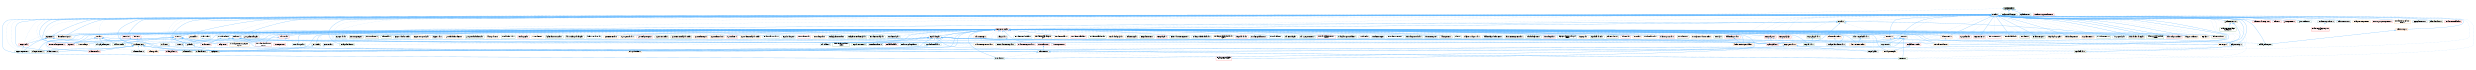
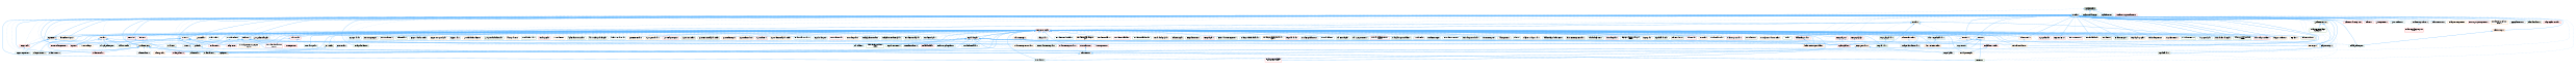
  digraph {
    node [color=darkgreen fillcolor=white fontname=Helvetica fontsize=10 shape=box style=filled]
    edge [color=steelblue1 dir=back fontname=Helvetica fontsize=10 labelfontname=Helvetica labelfontsize=10 style=dashed]
    n1 [fillcolor=grey60 fontcolor=black height=0.2 label="SlateAttribute.h" width=0.4]
    n2 [color=red height=0.2 label="SCompoundWidget.h" width=0.4]
    n3 [color=teal fillcolor="#FFF0F0" height=0.2 label="SWidget.h" width=0.4]
    n4 [height=0.2 label="SlateAttributeMetaData.h" width=0.4]
    n5 [color=teal fillcolor="#FFF0F0" height=0.2 label="SlateDebugging.h" width=0.4]
    n6 [color=red fillcolor="#FFF0F0" height=0.2 label="WidgetSlotWithAttributeSupport.h" width=0.4]
    n7 [color=darkorange height=0.2 label="AboutScreen.h" width=0.4]
    n8 [color=teal fillcolor="#FFF0F0" height=0.2 label="AnimAssetFindReplace.h" width=0.4]
    n9 [color=red height=0.2 label="BoneSelectionWidget.h" width=0.4]
    n10 [color=darkorange height=0.2 label="SBoneMappingBase.h" width=0.4]
    n11 [color=teal height=0.2 label="CallStackViewer.h" width=0.4]
    n12 [fillcolor="#FFF0F0" height=0.2 label="CommonLoadGuard.h" width=0.4]
    n13 [fillcolor="#FFF0F0" height=0.2 label="CommonTextBlock.h" width=0.4]
    n14 [height=0.2 label="CreditsScreen.h" width=0.4]
    n15 [color=teal height=0.2 label="DataflowMembersWidget.h" width=0.4]
    n16 [color=darkorange height=0.2 label="DataflowSimulationPanel.h" width=0.4]
    n17 [color=teal fillcolor="#FFF0F0" height=0.2 label="DataflowView.h" width=0.4]
    n18 [color=darkorange height=0.2 label="DebuggerCommands.h" width=0.4]
    n19 [color=red fillcolor="#FFF0F0" height=0.2 label="Dialogs.h" width=0.4]
    n20 [color=red height=0.2 label="DlgReferenceTree.h" width=0.4]
    n21 [color=red fillcolor="#FFF0F0" height=0.2 label="FindInBlueprints.h" width=0.4]
    n22 [color=red height=0.2 label="SBlueprintEditorSelected\lDebugObjectWidget.h" width=0.4]
    n23 [color=teal height=0.2 label="SMyBlueprint.h" width=0.4]
    n24 [height=0.2 label="SSCSEditor.h" width=0.4]
    n25 [color=darkorange height=0.2 label="FindInGraph.h" width=0.4]
    n26 [color=teal fillcolor="#FFF0F0" height=0.2 label="GraphEditor.h" width=0.4]
    n27 [color=red height=0.2 label="SBlueprintDiff.h" width=0.4]
    n28 [color=red fillcolor="#FFF0F0" height=0.2 label="SGraphNode.h" width=0.4]
    n29 [color=darkorange height=0.2 label="IAnimSequenceCurveEditor.h" width=0.4]
    n30 [height=0.2 label="IAnimationSequenceBrowser.h" width=0.4]
    n31 [color=teal fillcolor="#FFF0F0" height=0.2 label="IDetailsView.h" width=0.4]
    n32 [color=red height=0.2 label="SMotionTrailOptions.h" width=0.4]
    n33 [color=darkorange height=0.2 label="IPersonaViewport.h" width=0.4]
    n34 [height=0.2 label="ISinglePropertyView.h" width=0.4]
    n35 [color=red height=0.2 label="ISocketManager.h" width=0.4]
    n36 [color=darkorange height=0.2 label="MiniCurveEditor.h" width=0.4]
    n37 [color=teal fillcolor="#FFF0F0" height=0.2 label="MultiBox.h" width=0.4]
    n38 [fillcolor="#FFF0F0" height=0.2 label="SlateBasics.h" width=0.4]
    n39 [height=0.2 label="PanelExtensionSubsystem.h" width=0.4]
    n40 [height=0.2 label="PerlinNoiseChannelInterface.h" width=0.4]
    n41 [color=darkorange fillcolor="#FFF0F0" height=0.2 label="PropertyCustomizationHelpers.h" width=0.4]
    n42 [color=teal height=0.2 label="PropertyInfoViewStyle.h" width=0.4]
    n43 [height=0.2 label="ReferenceSectionSelection\lWidget.h" width=0.4]
    n44 [color=darkorange height=0.2 label="SActorEditorContext.h" width=0.4]
    n45 [color=red height=0.2 label="SAdvancedFilter.h" width=0.4]
    n46 [color=darkorange height=0.2 label="SAnimAttributeView.h" width=0.4]
    n47 [color=red height=0.2 label="SAsyncOperationStatus.h" width=0.4]
    n48 [fillcolor="#FFF0F0" height=0.2 label="SAudioInputWidget.h" width=0.4]
    n49 [fillcolor="#FFF0F0" height=0.2 label="SAudioOscilloscopePanelWidget.h" width=0.4]
    n50 [color=darkorange fillcolor="#FFF0F0" height=0.2 label="SAudioSpectrogram.h" width=0.4]
    n51 [color=darkorange fillcolor="#FFF0F0" height=0.2 label="SAudioSpectrumPlot.h" width=0.4]
    n52 [color=red height=0.2 label="SAudioTextBox.h" width=0.4]
    n53 [color=darkorange height=0.2 label="SAudioVectorscopePanelWidget.h" width=0.4]
    n54 [color=red height=0.2 label="SBackgroundBlur.h" width=0.4]
    n55 [color=teal height=0.2 label="SBlueprintNamespaceEntry.h" width=0.4]
    n56 [color=teal height=0.2 label="SBlueprintRevisionMenu.h" width=0.4]
    n57 [color=darkorange fillcolor="#FFF0F0" height=0.2 label="DSlider.h" width=0.4]
    n58 [fillcolor="#FFF0F0" height=0.2 label="SNumericEntryBox.h" width=0.4]
    n59 [fillcolor="#FFF0F0" height=0.2 label="SRotatorInputBox.h" width=0.4]
    n60 [color=red fillcolor="#FFF0F0" height=0.2 label="SVector2DSlider.h" width=0.4]
    n61 [color=darkorange fillcolor="#FFF0F0" height=0.2 label="SVector4Slider.h" width=0.4]
    n62 [color=red fillcolor="#FFF0F0" height=0.2 label="SVector4TextBox.h" width=0.4]
    n63 [color=teal fillcolor="#FFF0F0" height=0.2 label="SVectorInputBox.h" width=0.4]
    n64 [fillcolor="#FFF0F0" height=0.2 label="SVectorSlider.h" width=0.4]
    n65 [fillcolor="#FFF0F0" height=0.2 label="SVectorTextBox.h" width=0.4]
    n66 [color=teal height=0.2 label="SPrivateAssetsDialog.h" width=0.4]
    n67 [height=0.2 label="SSkeletonWidget.h" width=0.4]
    n68 [color=darkorange height=0.2 label="SWindowTitleBar.h" width=0.4]
    n69 [color=teal fillcolor="#FFF0F0" height=0.2 label="SBreadcrumbTrail.h" width=0.4]
    n70 [fillcolor="#FFF0F0" height=0.2 label="STableTreeView.h" width=0.4]
    n71 [color=red height=0.2 label="SCSVImportOptions.h" width=0.4]
    n72 [height=0.2 label="SChannelView.h" width=0.4]
    n73 [color=teal fillcolor="#FFF0F0" height=0.2 label="SCheckBox.h" width=0.4]
    n74 [color=red fillcolor="#FFF0F0" height=0.2 label="SNotificationList.h" width=0.4]
    n75 [color=red height=0.2 label="SSkinWeightProfileImport\lOptions.h" width=0.4]
    n76 [color=darkorange height=0.2 label="SViewportToolBarComboMenu.h" width=0.4]
    n77 [color=teal height=0.2 label="SClassPickerDialog.h" width=0.4]
    n78 [color=red height=0.2 label="SCommentBubble.h" width=0.4]
    n79 [color=darkorange height=0.2 label="SComplexGradient.h" width=0.4]
    n80 [color=darkorange height=0.2 label="SContentReference.h" width=0.4]
    n81 [color=teal height=0.2 label="SCreateAssetFromObject.h" width=0.4]
    n82 [height=0.2 label="SCreateClothingSettingsPanel.h" width=0.4]
    n83 [fillcolor="#FFF0F0" height=0.2 label="SCurveEditor.h" width=0.4]
    n84 [height=0.2 label="SCurveEditorFilterPanel.h" width=0.4]
    n85 [color=teal height=0.2 label="SCurveEditorPanel.h" width=0.4]
    n86 [color=teal height=0.2 label="SCurveEditorToolProperties.h" width=0.4]
    n87 [color=darkorange height=0.2 label="SCurveEditorTreeFilterStatus\lBar.h" width=0.4]
    n88 [color=darkorange height=0.2 label="SCurveEditorTreePin.h" width=0.4]
    n89 [color=red height=0.2 label="SCurveEditorTreeSelect.h" width=0.4]
    n90 [height=0.2 label="SCurveEditorTreeTextFilter.h" width=0.4]
    n91 [color=darkorange fillcolor="#FFF0F0" height=0.2 label="DebugObjectWidget.h" width=0.4]
    n92 [color=teal fillcolor="#FFF0F0" height=0.2 label="SInteractiveCurveEditorView.h" width=0.4]
    n93 [color=darkorange height=0.2 label="SCurveKeyDetailPanel.h" width=0.4]
    n94 [color=teal height=0.2 label="SDeleteAssetsDialog.h" width=0.4]
    n95 [fillcolor="#FFF0F0" height=0.2 label="SDesignSurface.h" width=0.4]
    n96 [color=red height=0.2 label="SDetailsDiff.h" width=0.4]
    n97 [fillcolor="#FFF0F0" height=0.2 label="SEditableComboBox.h" width=0.4]
    n98 [color=red height=0.2 label="SEditableLabel.h" width=0.4]
    n99 [height=0.2 label="SEditorViewportToolBarButton.h" width=0.4]
    n100 [fillcolor="#FFF0F0" height=0.2 label="SEditorViewportToolBarMenu.h" width=0.4]
    n101 [color=red fillcolor="#FFF0F0" height=0.2 label="SErrorHint.h" width=0.4]
    n102 [color=red fillcolor="#FFF0F0" height=0.2 label="SExpandableArea.h" width=0.4]
    n103 [color=red fillcolor="#FFF0F0" height=0.2 label="SExpanderArrow.h" width=0.4]
    n104 [color=darkorange fillcolor="#FFF0F0" height=0.2 label="SGraphActionMenu.h" width=0.4]
    n105 [color=teal fillcolor="#FFF0F0" height=0.2 label="SGraphPalette.h" width=0.4]
    n106 [height=0.2 label="SFilterConfigurator.h" width=0.4]
    n107 [height=0.2 label="SFilterableObjectList.h" width=0.4]
    n108 [color=teal height=0.2 label="SFixedSampledSequenceRuler.h" width=0.4]
    n109 [color=darkorange height=0.2 label="SFixedSampledSequenceViewer\lPanel.h" width=0.4]
    n110 [color=darkorange height=0.2 label="SFixupSelfContextDlg.h" width=0.4]
    n111 [fillcolor="#FFF0F0" height=0.2 label="SFxWidget.h" width=0.4]
    n112 [color=darkorange height=0.2 label="SGameLayerManager.h" width=0.4]
    n113 [height=0.2 label="SGraphPinComboBox.h" width=0.4]
    n114 [color=red height=0.2 label="SGraphPreviewer.h" width=0.4]
    n115 [color=darkorange height=0.2 label="SGridLineSpacingList.h" width=0.4]
    n116 [color=teal fillcolor="#FFF0F0" height=0.2 label="SInlineEditableTextBlock.h" width=0.4]
    n117 [color=teal height=0.2 label="SInputKeySelector.h" width=0.4]
    n118 [color=teal height=0.2 label="SInvalidationPanel.h" width=0.4]
    n119 [height=0.2 label="SKeyEditInterface.h" width=0.4]
    n120 [height=0.2 label="SKeyNavigationButtons.h" width=0.4]
    n121 [color=teal height=0.2 label="SKeySelector.h" width=0.4]
    n122 [color=teal height=0.2 label="SKismetDebugTreeView.h" width=0.4]
-   n123 [color=darkorange height=0.2 label="SPinValueInspector.h" width=0.4]
    n124 [color=teal height=0.2 label="SKismetInspector.h" width=0.4]
    n125 [color=teal height=0.2 label="SLazyToolTip.h" width=0.4]
    n126 [color=red height=0.2 label="SListViewSelectorDropdown\lMenu.h" width=0.4]
    n127 [height=0.2 label="SMediaPermutationsSelector.h" width=0.4]
    n128 [color=red fillcolor="#FFF0F0" height=0.2 label="SMenuOwner.h" width=0.4]
    n129 [color=teal height=0.2 label="SSubMenuHandler.h" width=0.4]
    n130 [color=teal fillcolor="#FFF0F0" height=0.2 label="SModeWidget.h" width=0.4]
    n131 [color=darkorange fillcolor="#FFF0F0" height=0.2 label="SNameComboBox.h" width=0.4]
    n132 [height=0.2 label="SNumericDropDown.h" width=0.4]
    n133 [color=teal height=0.2 label="SObjectBindingTag.h" width=0.4]
    n134 [color=teal height=0.2 label="SOutlinerColumnButton.h" width=0.4]
    n135 [fillcolor="#FFF0F0" height=0.2 label="SOutlinerItemViewBase.h" width=0.4]
    n136 [height=0.2 label="SOutlinerTrackColorPicker.h" width=0.4]
    n137 [color=teal height=0.2 label="SOutputLogDialog.h" width=0.4]
    n138 [height=0.2 label="SPerQualityLevelProperties\lWidget.h" width=0.4]
    n139 [fillcolor="#FFF0F0" height=0.2 label="SPersonaToolBox.h" width=0.4]
    n140 [height=0.2 label="SPopup.h" width=0.4]
    n141 [color=darkorange height=0.2 label="SReadOnlyHierarchyView.h" width=0.4]
    n142 [color=red height=0.2 label="SResetToDefaultMenu.h" width=0.4]
    n143 [color=teal height=0.2 label="SResetToDefaultPropertyEditor.h" width=0.4]
    n144 [color=darkorange fillcolor="#FFF0F0" height=0.2 label="SRigVMBulkEditWidget.h" width=0.4]
    n145 [color=teal height=0.2 label="SRigVMChangesTreeView.h" width=0.4]
    n146 [color=red height=0.2 label="SRigVMDetailsInspector.h" width=0.4]
    n147 [fillcolor="#FFF0F0" height=0.2 label="SRigVMEditorGraphExplorer.h" width=0.4]
    n148 [color=darkorange height=0.2 label="SScalabilitySettings.h" width=0.4]
    n149 [color=darkorange height=0.2 label="SScaleBox.h" width=0.4]
    n150 [color=teal fillcolor="#FFF0F0" height=0.2 label="SScrollBorder.h" width=0.4]
    n151 [color=darkorange fillcolor="#FFF0F0" height=0.2 label="SScrollBox.h" width=0.4]
    n152 [height=0.2 label="SSequencerSearchBox.h" width=0.4]
    n153 [color=red height=0.2 label="SSimpleGradient.h" width=0.4]
    n154 [color=red fillcolor="#FFF0F0" height=0.2 label="SSpinBox.h" width=0.4]
    n155 [color=teal height=0.2 label="SStandaloneCustomizedValue\lWidget.h" width=0.4]
    n156 [color=teal fillcolor="#FFF0F0" height=0.2 label="SSuggestionTextBox.h" width=0.4]
    n157 [color=darkorange height=0.2 label="STabDrawer.h" width=0.4]
    n158 [height=0.2 label="STableTreeViewCell.h" width=0.4]
    n159 [color=teal fillcolor="#FFF0F0" height=0.2 label="STableViewBase.h" width=0.4]
    n160 [color=darkorange fillcolor="#FFF0F0" height=0.2 label="STextComboBox.h" width=0.4]
    n161 [fillcolor="#FFF0F0" height=0.2 label="STextComboPopup.h" width=0.4]
    n162 [fillcolor="#FFF0F0" height=0.2 label="STextEntryPopup.h" width=0.4]
    n163 [color=red height=0.2 label="STextScroller.h" width=0.4]
    n164 [color=darkorange fillcolor="#FFF0F0" height=0.2 label="SThrobber.h" width=0.4]
    n165 [color=darkorange height=0.2 label="STimecodeProvider.h" width=0.4]
    n166 [color=teal fillcolor="#FFF0F0" height=0.2 label="SToolTip.h" width=0.4]
    n167 [height=0.2 label="STrackAreaLaneView.h" width=0.4]
    n168 [color=teal height=0.2 label="SUserWidget.h" width=0.4]
    n169 [color=teal fillcolor="#FFF0F0" height=0.2 label="SlateCore.h" width=0.4]
    n170 [color=red height=0.2 label="SVPBookmarkListView.h" width=0.4]
    n171 [fillcolor="#FFF0F0" height=0.2 label="SViewport.h" width=0.4]
    n172 [color=darkorange fillcolor="#FFF0F0" height=0.2 label="SViewportToolBar.h" width=0.4]
    n173 [color=red height=0.2 label="SViewportToolBarIconMenu.h" width=0.4]
    n174 [fillcolor="#FFF0F0" height=0.2 label="SVolumeControl.h" width=0.4]
    n175 [color=teal fillcolor="#FFF0F0" height=0.2 label="SWindow.h" width=0.4]
    n176 [color=darkorange height=0.2 label="SWorldPartitionBuildNavigation\lDialog.h" width=0.4]
    n177 [color=darkorange height=0.2 label="SWorldPartitionViewportWidget.h" width=0.4]
-   n178 [height=0.2 label="SZoomPan.h" width=0.4]
+   n178 [height=0.2 label="Slider.h" width=0.4]
    n179 [color=red fillcolor="#FFF0F0" height=0.2 label="SlateSharedPCH.h" width=0.4]
    n180 [color=teal fillcolor="#FFF0F0" height=0.2 label="BlueprintEditor.h" width=0.4]
    n181 [color=teal height=0.2 label="DataflowGraphEditor.h" width=0.4]
    n182 [color=red height=0.2 label="BrushBuilderDragDropOp.h" width=0.4]
    n183 [fillcolor="#FFF0F0" height=0.2 label="AssetEditorToolkit.h" width=0.4]
    n184 [height=0.2 label="BlueprintEditorSharedTab\lSlateBasics.h" width=0.4]
    n185 [color=red fillcolor="#FFF0F0" height=0.2 label="AssetEditorViewportLayout.h" width=0.4]
    n186 [color=darkorange fillcolor="#FFF0F0" height=0.2 label="AssetThumbnail.h" width=0.4]
    n187 [color=red height=0.2 label="DTextBox.h" width=0.4]
    n188 [color=red height=0.2 label="AudioTrackEditor.h" width=0.4]
    n189 [color=teal height=0.2 label="AudioWidgetsUtils.h" width=0.4]
    n190 [color=red fillcolor="#FFF0F0" height=0.2 label="BlueprintConnectionDrawing\lPolicy.h" width=0.4]
    n191 [color=teal fillcolor="#FFF0F0" height=0.2 label="BlueprintEditorUtils.h" width=0.4]
    n192 [fillcolor="#FFF0F0" height=0.2 label="Children.h" width=0.4]
    n193 [color=darkorange height=0.2 label="CinematicShotTrackEditor.h" width=0.4]
    n194 [color=red height=0.2 label="CommonAnimationTrackEditor.h" width=0.4]
    n195 [color=teal fillcolor="#FFF0F0" height=0.2 label="ConnectionDrawingPolicy.h" width=0.4]
    n196 [color=darkorange height=0.2 label="ConnectionDrawingPolicy\lEditor.h" width=0.4]
    n197 [color=teal fillcolor="#FFF0F0" height=0.2 label="DataTableEditorUtils.h" width=0.4]
    n198 [fillcolor="#FFF0F0" height=0.2 label="DesignerExtension.h" width=0.4]
-   n199 [color=red fillcolor="#FFF0F0" height=0.2 label="SBlueprintEditorSelected.h" width=0.4]
+   n199 [color=red fillcolor="#FFF0F0" height=0.2 label="DetailCategoryBuilder.h" width=0.4]
    n200 [color=teal fillcolor="#FFF0F0" height=0.2 label="SVector2DTextBox.h" width=0.4]
    n1 -> n2
    n1 -> n3
    n1 -> n4 [style=bold]
    n1 -> n5 [style=bold]
    n1 -> n6
    n2 -> n7
    n2 -> n8
    n2 -> n9
    n2 -> n10 [style=bold]
    n2 -> n11
    n2 -> n12 [style=bold]
    n2 -> n13 [style=bold]
    n2 -> n14 [style=bold]
    n2 -> n15
    n2 -> n16 [style=bold]
    n2 -> n17
    n2 -> n18 [style=bold]
    n2 -> n19 [style=bold]
    n2 -> n20
    n2 -> n21
    n2 -> n22 [style=bold]
    n2 -> n23 [style=bold]
    n2 -> n24
    n2 -> n25 [style=bold]
    n2 -> n26 [style=bold]
    n2 -> n27
    n2 -> n28
    n2 -> n29
    n2 -> n30
    n2 -> n31
    n2 -> n32 [style=bold]
    n2 -> n33
    n2 -> n34
    n2 -> n35
    n2 -> n36
    n2 -> n37
    n2 -> n38
    n2 -> n39
    n2 -> n40
    n2 -> n41 [style=bold]
    n2 -> n42
    n2 -> n43 [style=bold]
    n2 -> n44 [style=bold]
    n2 -> n45
    n2 -> n46 [style=bold]
    n2 -> n47
    n2 -> n48
    n2 -> n49
    n2 -> n50 [style=bold]
    n2 -> n51 [style=bold]
    n2 -> n52 [style=bold]
    n2 -> n53 [style=bold]
    n2 -> n54
    n2 -> n55
    n2 -> n56
    n2 -> n57
    n2 -> n58 [style=bold]
    n2 -> n59 [style=bold]
    n2 -> n60 [style=bold]
    n2 -> n61 [style=bold]
    n2 -> n62
    n2 -> n63
    n2 -> n64 [style=bold]
    n2 -> n65 [style=bold]
    n2 -> n66
    n2 -> n67
    n2 -> n68
    n2 -> n69
    n2 -> n70
    n2 -> n71 [style=bold]
    n2 -> n72 [style=bold]
    n2 -> n73
    n2 -> n74
    n2 -> n75 [style=bold]
    n2 -> n76
    n2 -> n77
    n2 -> n78
    n2 -> n79 [style=bold]
    n2 -> n80 [style=bold]
    n2 -> n81
    n2 -> n82 [style=bold]
    n2 -> n83
    n2 -> n84
    n2 -> n85
    n2 -> n86
    n2 -> n87
    n2 -> n88 [style=bold]
    n2 -> n89
    n2 -> n90
    n2 -> n91
    n2 -> n92 [style=bold]
    n2 -> n93
    n2 -> n94
    n2 -> n95
    n2 -> n96
    n2 -> n97
    n2 -> n98
    n2 -> n99 [style=bold]
    n2 -> n100
    n2 -> n101 [style=bold]
    n2 -> n102
    n2 -> n103 [style=bold]
    n2 -> n104
    n2 -> n105
    n2 -> n106 [style=bold]
    n2 -> n107
    n2 -> n108
    n2 -> n109
    n2 -> n110 [style=bold]
    n2 -> n111 [style=bold]
    n2 -> n112 [style=bold]
    n2 -> n113
    n2 -> n114 [style=bold]
    n2 -> n115 [style=bold]
    n2 -> n116
    n2 -> n117 [style=bold]
    n2 -> n118
    n2 -> n119
    n2 -> n120
    n2 -> n121
    n2 -> n122 [style=bold]
-   n2 -> n123
    n2 -> n124 [style=bold]
    n2 -> n125
    n2 -> n126 [style=bold]
    n2 -> n127 [style=bold]
    n2 -> n128 [style=bold]
    n2 -> n129 [style=bold]
    n2 -> n130
    n2 -> n131
    n2 -> n132 [style=bold]
    n2 -> n133
    n2 -> n134
    n2 -> n135 [style=bold]
    n2 -> n136 [style=bold]
    n2 -> n137 [style=bold]
    n2 -> n138 [style=bold]
    n2 -> n139 [style=bold]
    n2 -> n140
    n2 -> n141
    n2 -> n142
    n2 -> n143
    n2 -> n144 [style=bold]
    n2 -> n145 [style=bold]
    n2 -> n146 [style=bold]
    n2 -> n147
    n2 -> n148 [style=bold]
    n2 -> n149
    n2 -> n150
    n2 -> n151 [style=bold]
    n2 -> n152
    n2 -> n153 [style=bold]
    n2 -> n154
    n2 -> n155 [style=bold]
    n2 -> n156
    n2 -> n157 [style=bold]
    n2 -> n158 [style=bold]
    n2 -> n159 [style=bold]
    n2 -> n160 [style=bold]
    n2 -> n161 [style=bold]
    n2 -> n162
    n2 -> n163 [style=bold]
    n2 -> n164 [style=bold]
    n2 -> n165 [style=bold]
    n2 -> n166 [style=bold]
    n2 -> n167
    n2 -> n168
    n2 -> n169 [style=bold]
    n2 -> n170 [style=bold]
    n2 -> n171
    n2 -> n172
    n2 -> n173
    n2 -> n174
    n2 -> n175
    n2 -> n176 [style=bold]
    n2 -> n177
    n2 -> n178
    n3 -> n2
    n3 -> n9
    n3 -> n10
    n3 -> n18 [style=bold]
    n3 -> n19 [style=bold]
    n3 -> n21
    n3 -> n23 [style=bold]
    n3 -> n24
    n3 -> n25 [style=bold]
    n3 -> n26 [style=bold]
    n3 -> n28
    n3 -> n32
    n3 -> n37
    n3 -> n41
    n3 -> n43
    n3 -> n45
    n3 -> n54 [style=bold]
    n3 -> n57
    n3 -> n58 [style=bold]
    n3 -> n59
    n3 -> n63 [style=bold]
    n3 -> n67
    n3 -> n68 [style=bold]
    n3 -> n69 [style=bold]
    n3 -> n70
    n3 -> n71
    n3 -> n73 [style=bold]
    n3 -> n80 [style=bold]
    n3 -> n83
    n3 -> n94 [style=bold]
    n3 -> n101 [style=bold]
    n3 -> n102
    n3 -> n104 [style=bold]
    n3 -> n105
    n3 -> n106 [style=bold]
    n3 -> n107 [style=bold]
    n3 -> n110 [style=bold]
    n3 -> n112
    n3 -> n115 [style=bold]
    n3 -> n118
    n3 -> n121
    n3 -> n122
    n3 -> n124
    n3 -> n131
    n3 -> n132
    n3 -> n135 [style=bold]
    n3 -> n138 [style=bold]
    n3 -> n146 [style=bold]
    n3 -> n148 [style=bold]
    n3 -> n149
    n3 -> n151 [style=bold]
    n3 -> n160 [style=bold]
    n3 -> n161
    n3 -> n166
    n3 -> n169 [style=bold]
    n3 -> n171
    n3 -> n175 [style=bold]
    n3 -> n179
    n3 -> n180 [style=bold]
    n3 -> n181
    n3 -> n182
    n3 -> n183 [style=bold]
    n3 -> n184
    n3 -> n185 [style=bold]
    n3 -> n186 [style=bold]
    n3 -> n187 [style=bold]
    n3 -> n188 [style=bold]
    n3 -> n189 [style=bold]
    n3 -> n190
    n3 -> n191 [style=bold]
    n3 -> n192
    n3 -> n193
    n3 -> n194
    n3 -> n195
    n3 -> n196 [style=bold]
    n3 -> n197
    n3 -> n198 [style=bold]
    n3 -> n199
    n9 -> n10 [style=bold]
    n21 -> n180 [style=bold]
    n26 -> n27
    n26 -> n28 [style=bold]
    n26 -> n180 [style=bold]
    n26 -> n181 [style=bold]
    n28 -> n181
    n31 -> n32
    n37 -> n38
    n57 -> n19 [style=bold]
    n57 -> n38
    n57 -> n58 [style=bold]
    n57 -> n66 [style=bold]
    n57 -> n67 [style=bold]
    n57 -> n68
    n57 -> n179 [style=bold]
    n57 -> n182
    n58 -> n59 [style=bold]
    n58 -> n60 [style=bold]
    n58 -> n61
    n58 -> n62
    n58 -> n63 [style=bold]
    n58 -> n64 [style=bold]
    n58 -> n65 [style=bold]
    n58 -> n200
    n69 -> n70 [style=bold]
    n73 -> n38
    n73 -> n58 [style=bold]
    n73 -> n74
    n73 -> n75 [style=bold]
    n73 -> n76 [style=bold]
    n73 -> n179 [style=bold]
    n73 -> n181
    n91 -> n92
    n101 -> n38 [style=bold]
    n102 -> n179
    n103 -> n38
    n103 -> n104
    n103 -> n179
    n104 -> n23 [style=bold]
    n104 -> n105 [style=bold]
    n111 -> n38 [style=bold]
-   n122 -> n123 [style=bold]
    n124 -> n27 [style=bold]
    n124 -> n180 [style=bold]
    n128 -> n37 [style=bold]
    n128 -> n38
    n128 -> n129
    n142 -> n41 [style=bold]
    n145 -> n144 [style=bold]
    n150 -> n38
    n151 -> n38
    n151 -> n69 [style=bold]
    n151 -> n179
    n154 -> n38
    n154 -> n58
    n159 -> n9 [style=bold]
    n159 -> n10
    n159 -> n20
    n159 -> n21
    n159 -> n24 [style=bold]
    n159 -> n25
    n159 -> n27 [style=bold]
    n159 -> n38 [style=bold]
    n159 -> n43
    n159 -> n55
    n159 -> n67
    n159 -> n70
    n159 -> n75
    n159 -> n94
    n159 -> n104 [style=bold]
    n159 -> n107
    n159 -> n110 [style=bold]
    n159 -> n113 [style=bold]
    n159 -> n121
    n159 -> n122
    n159 -> n156 [style=bold]
    n159 -> n179 [style=bold]
    n160 -> n110
    n166 -> n24 [style=bold]
    n166 -> n38 [style=bold]
    n166 -> n125 [style=bold]
    n166 -> n179 [style=bold]
    n167 -> n72
    n168 -> n169
    n169 -> n38 [style=bold]
    n171 -> n38
    n172 -> n76
    n172 -> n100
    n172 -> n173
    n175 -> n19 [style=bold]
    n175 -> n27 [style=bold]
    n175 -> n67 [style=bold]
    n175 -> n68 [style=bold]
    n175 -> n75
    n175 -> n96 [style=bold]
    n175 -> n169
    n175 -> n171
    n175 -> n176
    n175 -> n179
    n175 -> n180
    n180 -> n22
    n180 -> n23
    n180 -> n24
    n183 -> n25 [style=bold]
    n183 -> n180
    n183 -> n184 [style=bold]
    n186 -> n94 [style=bold]
    n192 -> n2 [style=bold]
    n192 -> n118 [style=bold]
    n192 -> n151
    n192 -> n169 [style=bold]
    n192 -> n179 [style=bold]
    n195 -> n190
  }
